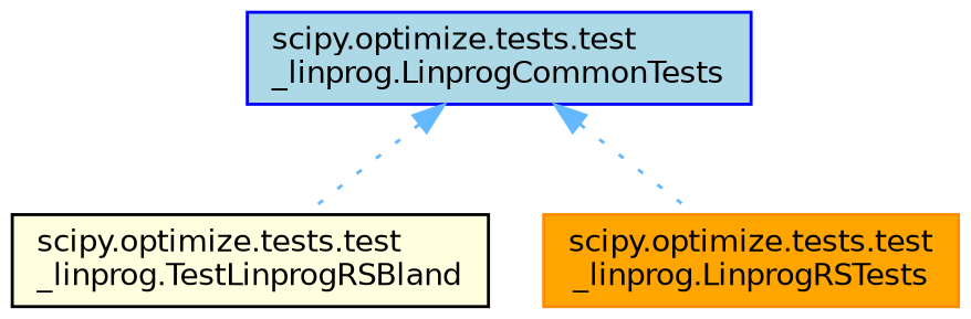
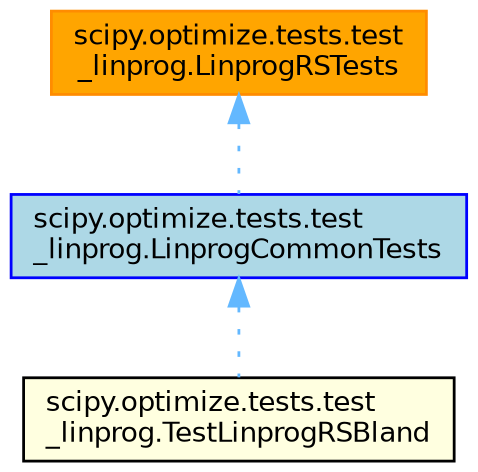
  digraph {
    node [fontname=Helvetica fontsize=10 shape=box style=filled]
    edge [color=steelblue1 dir=back fontname=Helvetica fontsize=10 labelfontname=Helvetica labelfontsize=10 style=dotted]
    n1 [color=black fillcolor=lightyellow fontcolor=black height=0.2 label="scipy.optimize.tests.test\l_linprog.TestLinprogRSBland" width=0.4]
    n2 [color=darkorange fillcolor=orange height=0.2 label="scipy.optimize.tests.test\l_linprog.LinprogRSTests" width=0.4]
    n3 [color=blue fillcolor=lightblue height=0.2 label="scipy.optimize.tests.test\l_linprog.LinprogCommonTests" width=0.4]
    n3 -> n1
-   n3 -> n2
+   n2 -> n3
  }
